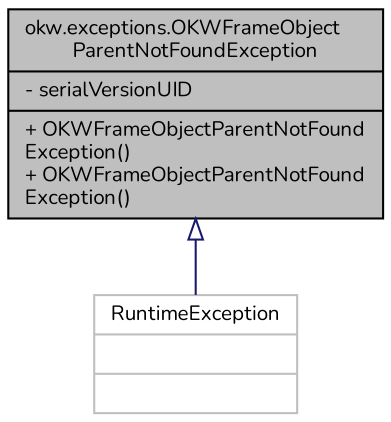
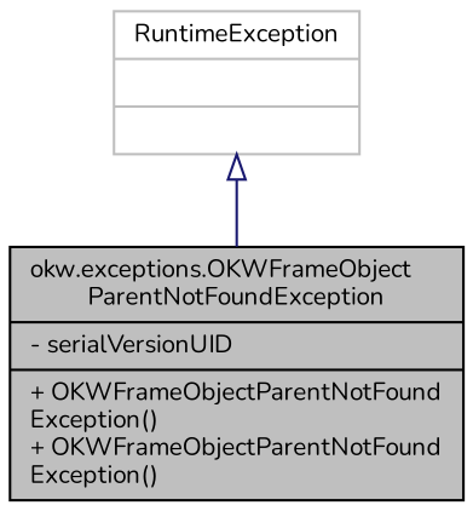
  digraph {
    fontname=Nunito
    node [fontname=Nunito fontsize=10 shape=record style=filled]
    n1 [color=black fillcolor=grey75 fontcolor=black height=0.2 label="{okw.exceptions.OKWFrameObject\lParentNotFoundException\n|- serialVersionUID\l|+ OKWFrameObjectParentNotFound\lException()\l+ OKWFrameObjectParentNotFound\lException()\l}" width=0.4]
    n2 [color=grey75 fillcolor=white height=0.2 label="{RuntimeException\n||}" width=0.4]
-   n1 -> n2 [arrowtail=onormal color=midnightblue dir=back fontname=Nunito fontsize=10 labelfontname=Helvetica labelfontsize=10 style=solid]
+   n2 -> n1 [arrowtail=onormal color=midnightblue dir=back fontname=Nunito fontsize=10 labelfontname=Helvetica labelfontsize=10 style=solid]
  }
